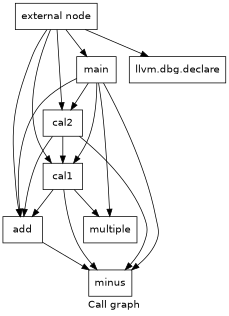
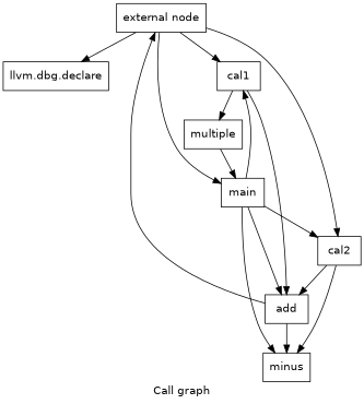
  digraph {
    fontname="DejaVu Sans"
    label="Call graph"
    node [fontname="DejaVu Sans" shape=record]
    edge [fontname="DejaVu Sans"]
    n1 [label="{external node}"]
    n2 [label="{add}"]
    n3 [label="{llvm.dbg.declare}"]
    n4 [label="{cal1}"]
    n5 [label="{cal2}"]
    n6 [label="{main}"]
    n7 [label="{minus}"]
    n8 [label="{multiple}"]
-   n1 -> n2
+   n2 -> n1
    n1 -> n3
    n1 -> n4
    n1 -> n5
    n1 -> n6
    n2 -> n7
    n4 -> n2
-   n4 -> n7
    n4 -> n8
    n5 -> n2
-   n5 -> n4
    n5 -> n7
    n6 -> n2
    n6 -> n4
    n6 -> n5
    n6 -> n7
-   n6 -> n8
+   n8 -> n6
  }
